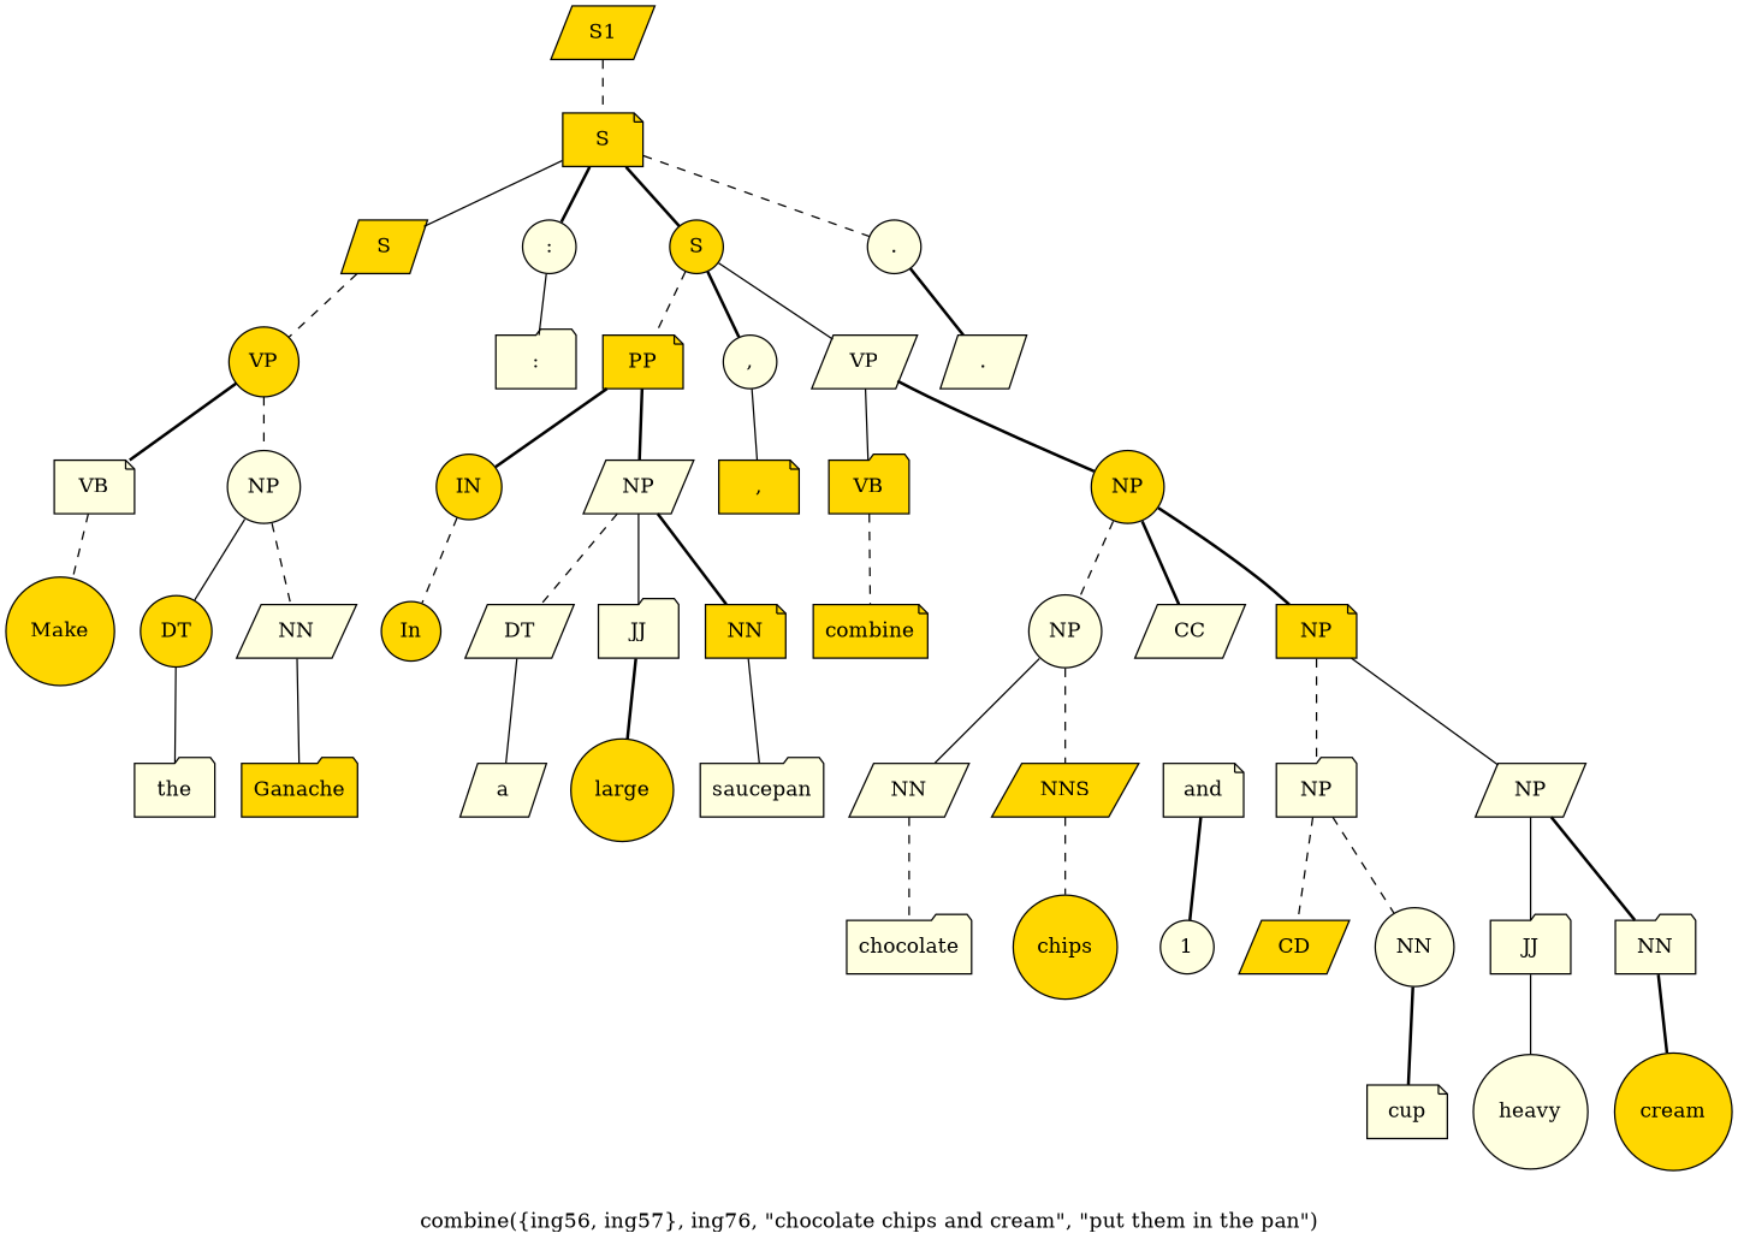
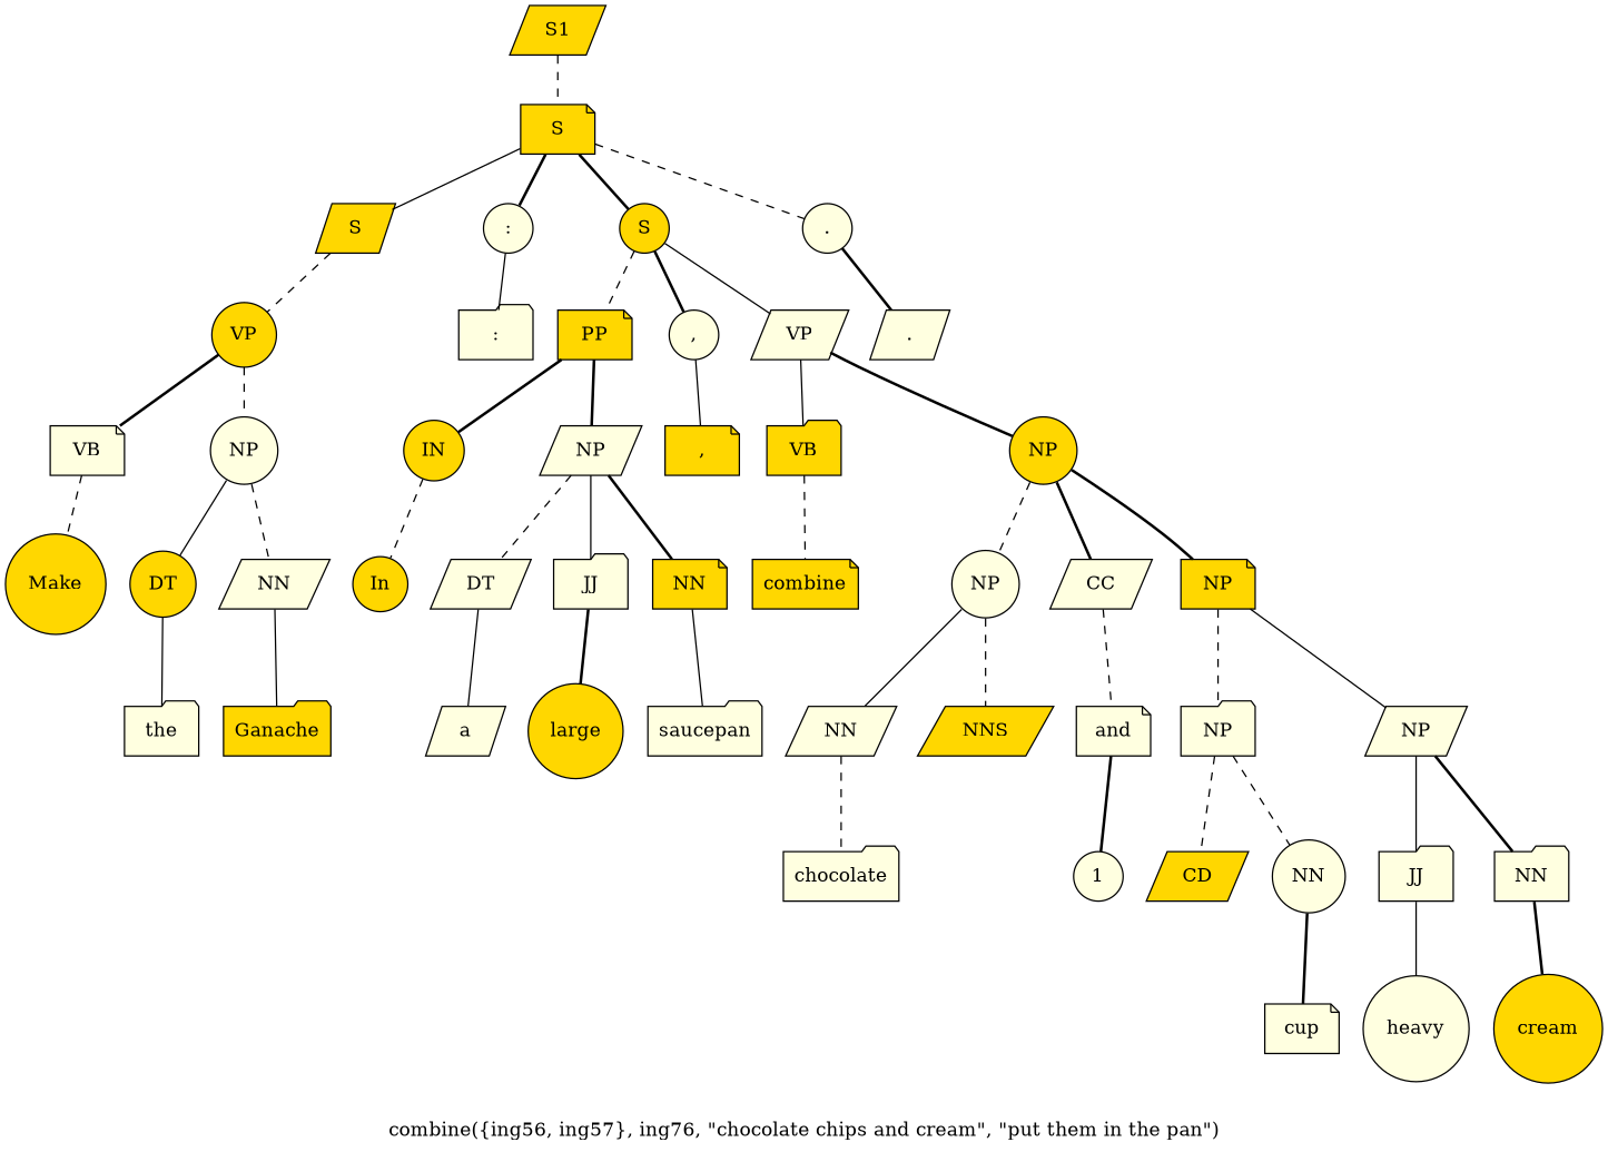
  graph {
    label="combine({ing56, ing57}, ing76, \"chocolate chips and cream\", \"put them in the pan\")"
    node [fillcolor=lightyellow shape=circle style=filled]
    edge [style=dashed]
    n1 [fillcolor=gold label=S1 shape=parallelogram]
    n2 [fillcolor=gold label=S shape=note]
    n3 [fillcolor=gold label=S shape=parallelogram]
    n4 [label=":"]
    n5 [fillcolor=gold label=S]
    n6 [label="."]
    n7 [fillcolor=gold label=VP]
    n8 [label=":" shape=folder]
    n9 [fillcolor=gold label=PP shape=note]
    n10 [label=","]
    n11 [label=VP shape=parallelogram]
    n12 [label="." shape=parallelogram]
    n13 [label=VB shape=note]
    n14 [label=NP]
    n15 [fillcolor=gold label=Make]
    n16 [fillcolor=gold label=DT]
    n17 [label=NN shape=parallelogram]
    n18 [label=the shape=folder]
    n19 [fillcolor=gold label=Ganache shape=folder]
    n20 [fillcolor=gold label=IN]
    n21 [label=NP shape=parallelogram]
    n22 [fillcolor=gold label="," shape=note]
    n23 [fillcolor=gold label=VB shape=folder]
    n24 [fillcolor=gold label=NP]
    n25 [fillcolor=gold label=In]
    n26 [label=DT shape=parallelogram]
    n27 [label=JJ shape=folder]
    n28 [fillcolor=gold label=NN shape=note]
    n29 [label=a shape=parallelogram]
    n30 [fillcolor=gold label=large]
    n31 [label=saucepan shape=folder]
    n32 [fillcolor=gold label=combine shape=note]
    n33 [label=NP]
    n34 [label=CC shape=parallelogram]
    n35 [fillcolor=gold label=NP shape=note]
    n36 [label=NN shape=parallelogram]
    n37 [fillcolor=gold label=NNS shape=parallelogram]
    n38 [label=and shape=note]
    n39 [label=NP shape=folder]
    n40 [label=NP shape=parallelogram]
    n41 [label=chocolate shape=folder]
-   n42 [fillcolor=gold label=chips]
    n43 [label=1]
    n44 [fillcolor=gold label=CD shape=parallelogram]
    n45 [label=NN]
    n46 [label=JJ shape=folder]
    n47 [label=NN shape=folder]
    n48 [label=cup shape=note]
    n49 [label=heavy]
    n50 [fillcolor=gold label=cream]
    n1 -- n2
    n2 -- n3 [style=solid]
    n2 -- n4 [style=bold]
    n2 -- n5 [style=bold]
    n2 -- n6
    n3 -- n7
    n4 -- n8 [style=solid]
    n5 -- n9
    n5 -- n10 [style=bold]
    n5 -- n11 [style=solid]
    n6 -- n12 [style=bold]
    n7 -- n13 [style=bold]
    n7 -- n14
    n9 -- n20 [style=bold]
    n9 -- n21 [style=bold]
    n10 -- n22 [style=solid]
    n11 -- n23 [style=solid]
    n11 -- n24 [style=bold]
    n13 -- n15
    n14 -- n16 [style=solid]
    n14 -- n17
    n16 -- n18 [style=solid]
    n17 -- n19 [style=solid]
    n20 -- n25
    n21 -- n26
    n21 -- n27 [style=solid]
    n21 -- n28 [style=bold]
    n23 -- n32
    n24 -- n33
    n24 -- n34 [style=bold]
    n24 -- n35 [style=bold]
    n26 -- n29 [style=solid]
    n27 -- n30 [style=bold]
    n28 -- n31 [style=solid]
    n33 -- n36 [style=solid]
    n33 -- n37
+   n34 -- n38
    n35 -- n39
    n35 -- n40 [style=solid]
    n36 -- n41
-   n37 -- n42
    n38 -- n43 [style=bold]
    n39 -- n44
    n39 -- n45
    n40 -- n46 [style=solid]
    n40 -- n47 [style=bold]
    n45 -- n48 [style=bold]
    n46 -- n49 [style=solid]
    n47 -- n50 [style=bold]
  }
